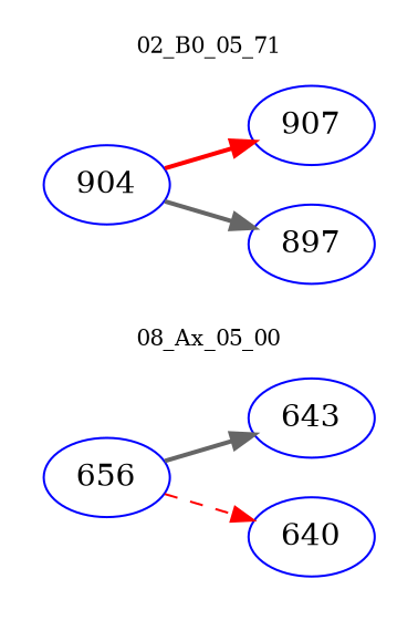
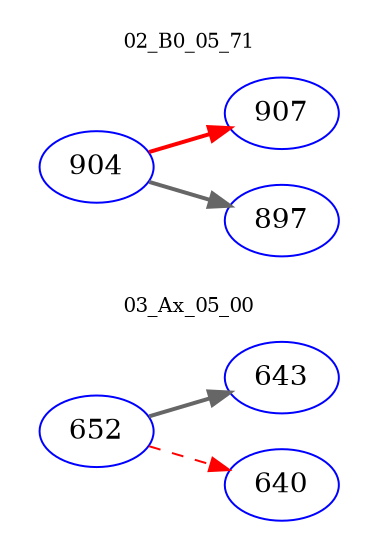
  digraph {
    rankdir=LR
    node [color=blue]
    edge [color=red style=bold]
-   n1 [label=656]
+   n1 [label=652]
    n2 [label=640]
    n3 [label=643]
    n4 [label=904]
    n5 [label=897]
    n6 [label=907]
    subgraph cluster_1 {
      color=white
      fontsize=10
-     label="08_Ax_05_00"
+     label="03_Ax_05_00"
      n1
      n2
      n3
    }
    subgraph cluster_2 {
      color=white
      fontsize=10
      label="02_B0_05_71"
      n4
      n5
      n6
    }
    n1 -> n2 [style=dashed]
    n1 -> n3 [color=gray40]
    n4 -> n5 [color=gray40]
    n4 -> n6
  }
